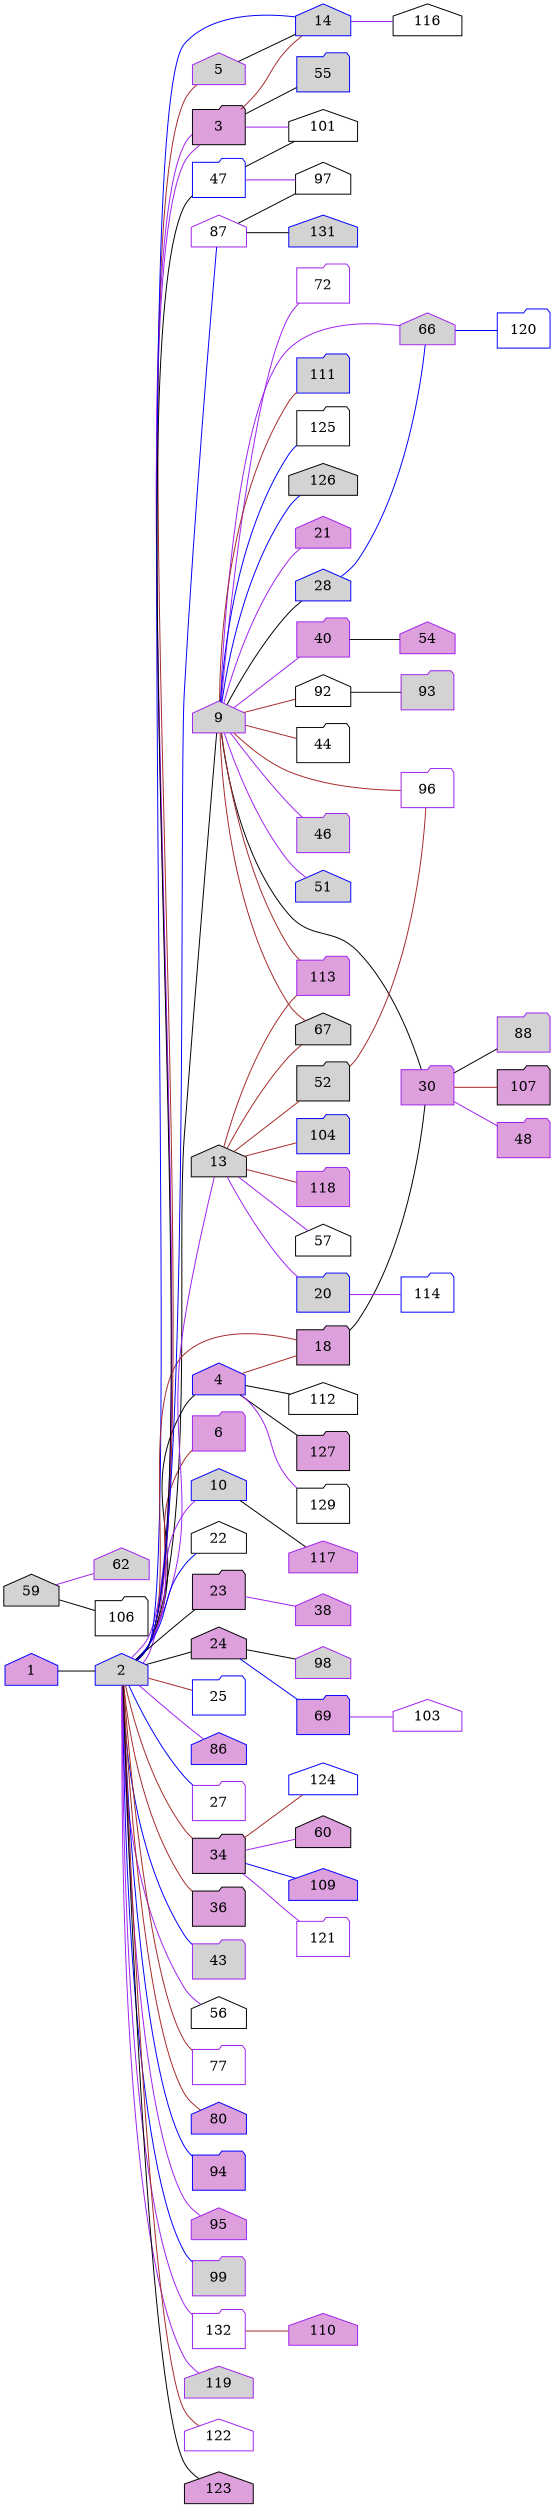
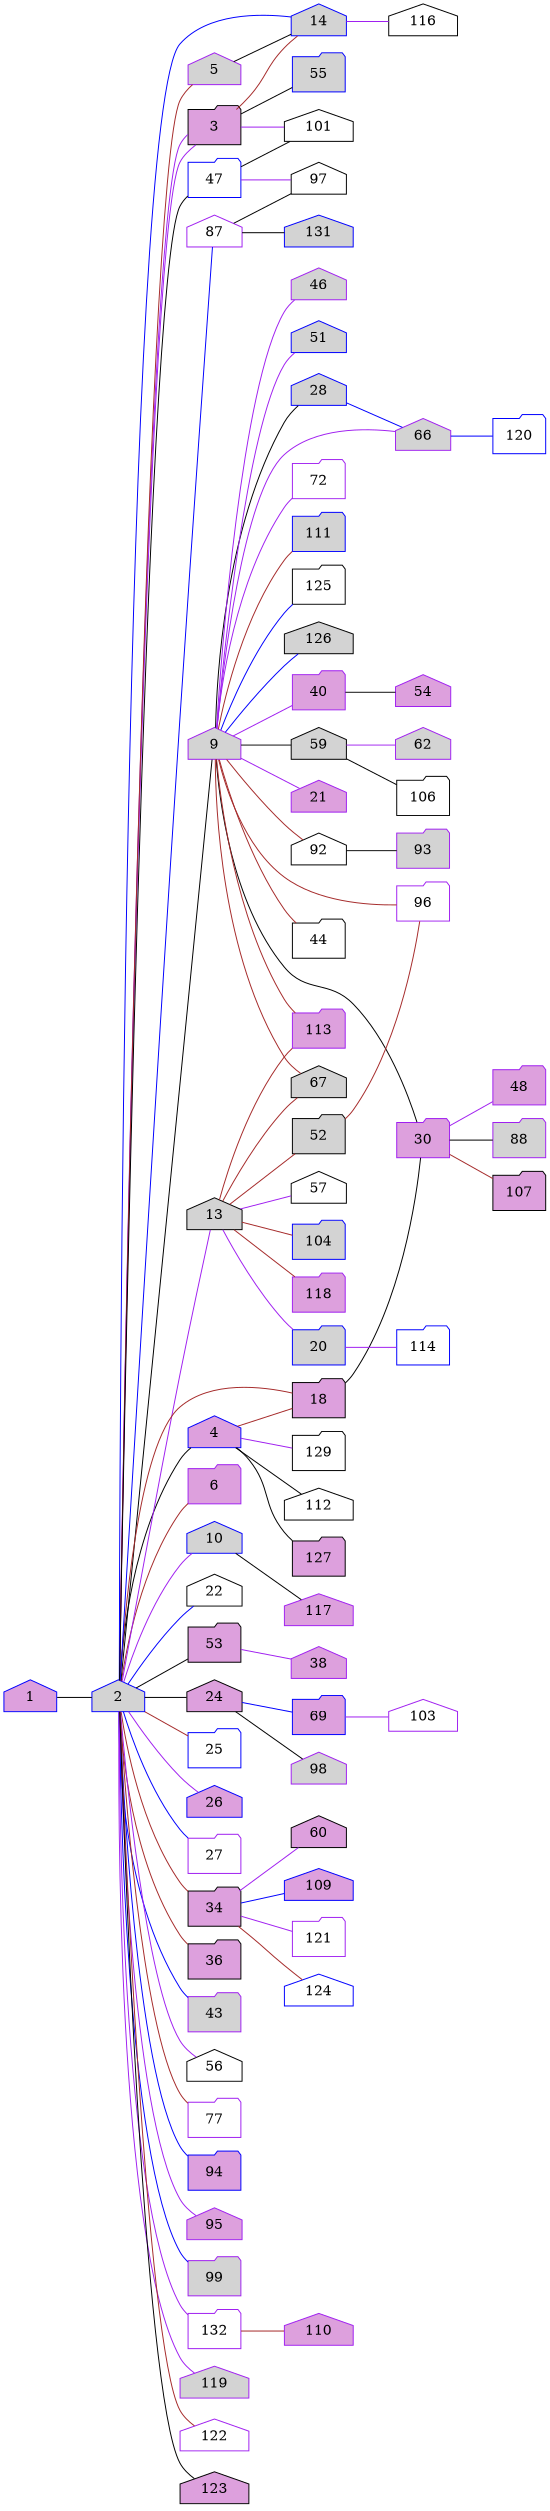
  graph {
    rankdir=LR
    node [color=purple fillcolor=plum shape=house style=filled]
    edge [color=purple]
    2 [color=blue fillcolor=lightgrey super="+51"]
    3 [color=black shape=folder super="+11+12"]
    4 [color=blue super="+39+68+8+7"]
    5 [fillcolor=lightgrey super="+29"]
    6 [shape=folder]
    9 [fillcolor=lightgrey super="+63+41+31+82+134+71+15"]
    10 [color=blue fillcolor=lightgrey super="+45"]
    13 [color=black fillcolor=lightgrey super="+86+89+19"]
    14 [color=blue fillcolor=lightgrey super="+35"]
    18 [color=black shape=folder super="+81"]
    22 [color=black fillcolor=white]
-   23 [color=black shape=folder]
+   23 [color=black shape=folder label=53]
    24 [color=black super="+32"]
    25 [color=blue fillcolor=white shape=folder]
-   26 [color=blue label=86]
+   26 [color=blue]
    27 [fillcolor=white shape=folder]
    34 [color=black shape=folder super="+37+85+49+91+64+50"]
    36 [color=black shape=folder super="+100"]
    43 [fillcolor=lightgrey shape=folder super="+53"]
    47 [color=blue fillcolor=white shape=folder super="+65"]
    56 [color=black fillcolor=white]
    77 [fillcolor=white shape=folder]
-   80 [color=blue]
    87 [fillcolor=white super="+128"]
    94 [color=blue shape=folder]
    95
    99 [fillcolor=lightgrey shape=folder]
    n28 [fillcolor=white label=132 shape=folder]
    119 [fillcolor=lightgrey]
    122 [fillcolor=white]
    123 [color=black]
    1 [color=blue]
    55 [color=blue fillcolor=lightgrey shape=folder]
    101 [color=black fillcolor=white]
    112 [color=black fillcolor=white]
    127 [color=black shape=folder]
    129 [color=black fillcolor=white shape=folder]
    21
    28 [color=blue fillcolor=lightgrey super="+79"]
    30 [shape=folder super="+61+33"]
    40 [shape=folder]
    44 [color=black fillcolor=white shape=folder super="+115"]
-   46 [fillcolor=lightgrey shape=folder]
+   46 [fillcolor=lightgrey]
    n44 [color=blue fillcolor=lightgrey label=51]
    59 [color=black fillcolor=lightgrey]
    66 [fillcolor=lightgrey super="+84+76+75"]
    67 [color=black fillcolor=lightgrey]
    72 [fillcolor=white shape=folder]
    92 [color=black fillcolor=white]
    96 [fillcolor=white shape=folder]
    111 [color=blue fillcolor=lightgrey shape=folder super="+130"]
    113 [shape=folder]
    125 [color=black fillcolor=white shape=folder]
    126 [color=black fillcolor=lightgrey]
    117
    20 [color=blue fillcolor=lightgrey shape=folder]
    52 [color=black fillcolor=lightgrey shape=folder]
    57 [color=black fillcolor=white]
    104 [color=blue fillcolor=lightgrey shape=folder super="+105"]
    118 [shape=folder]
    116 [color=black fillcolor=white]
    38
    69 [color=blue shape=folder]
    98 [fillcolor=lightgrey]
    60 [color=black]
    109 [color=blue]
    121 [fillcolor=white shape=folder]
    124 [color=blue fillcolor=white]
    97 [color=black fillcolor=white]
    131 [color=blue fillcolor=lightgrey]
    110
    48 [shape=folder]
    88 [fillcolor=lightgrey shape=folder]
    107 [color=black shape=folder]
    54
    62 [fillcolor=lightgrey super="+108"]
    106 [color=black fillcolor=white shape=folder]
    120 [color=blue fillcolor=white shape=folder]
    93 [fillcolor=lightgrey shape=folder]
    114 [color=blue fillcolor=white shape=folder]
    103 [fillcolor=white]
    2 -- 3
    2 -- 3
    2 -- 4 [color=black]
    2 -- 5 [color=brown]
    2 -- 6 [color=brown]
    2 -- 9 [color=black]
    2 -- 10
    2 -- 13
    2 -- 14 [color=blue]
    2 -- 18 [color=brown weight=2]
    2 -- 22 [color=blue]
    2 -- 23 [color=black]
    2 -- 24 [color=black]
    2 -- 25 [color=brown]
    2 -- 26
    2 -- 27 [color=blue]
    2 -- 34 [color=brown]
    2 -- 36 [color=brown]
    2 -- 43 [color=blue]
    2 -- 47 [color=black]
    2 -- 56
    2 -- 77 [color=brown]
-   2 -- 80 [color=brown]
    2 -- 87 [color=blue]
    2 -- 94 [color=blue]
    2 -- 95
    2 -- 99 [color=blue]
    2 -- n28
    2 -- 119
    2 -- 122 [color=brown]
    2 -- 123 [color=black]
    3 -- 14 [color=brown]
    3 -- 55 [color=black]
    3 -- 101
    4 -- 18 [color=brown]
    4 -- 112 [color=black]
    4 -- 127 [color=black]
    4 -- 129
    5 -- 14 [color=black]
    9 -- 21
    9 -- 28 [color=black]
    9 -- 30 [color=black]
    9 -- 40
    9 -- 44 [color=brown weight=2]
    9 -- 46
    9 -- n44
+   9 -- 59 [color=black]
    9 -- 66 [weight=2]
    9 -- 67 [color=brown]
    9 -- 72
    9 -- 92 [color=brown]
    9 -- 96 [color=brown weight=2]
    9 -- 111 [color=brown]
    9 -- 113 [color=brown]
    9 -- 125 [color=blue]
    9 -- 126 [color=blue]
    10 -- 117 [color=black]
    13 -- 67 [color=brown]
    13 -- 113 [color=brown]
    13 -- 20
    13 -- 52 [color=brown]
    13 -- 57
    13 -- 104 [color=brown]
    13 -- 118 [color=brown]
    14 -- 116
    18 -- 30 [color=black]
    23 -- 38
    24 -- 69 [color=blue]
    24 -- 98 [color=black]
    34 -- 60
    34 -- 109 [color=blue]
    34 -- 121
    34 -- 124 [color=brown]
    47 -- 101 [color=black]
    47 -- 97
    87 -- 97 [color=black]
    87 -- 131 [color=black]
    n28 -- 110 [color=brown]
    1 -- 2 [color=black]
    28 -- 66 [color=blue]
    30 -- 48
    30 -- 88 [color=black]
    30 -- 107 [color=brown]
    40 -- 54 [color=black]
    59 -- 62
    59 -- 106 [color=black]
    66 -- 120 [color=blue]
    92 -- 93 [color=black]
    20 -- 114
    52 -- 96 [color=brown]
    69 -- 103
  }
